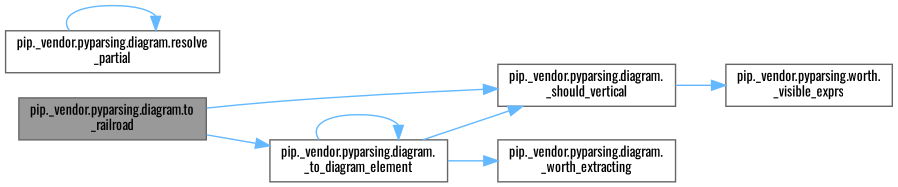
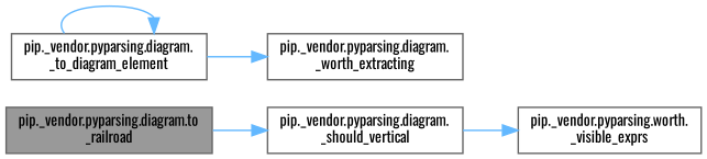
  digraph {
    fontname=Oswald
    rankdir=LR
    node [color=grey40 fillcolor=white fontname=Oswald fontsize=10 shape=box style=filled]
    edge [color=steelblue1 fontname=Oswald fontsize=10 labelfontname=Helvetica labelfontsize=10 style=solid]
    n1 [color=gray40 fillcolor=grey60 fontcolor=black height=0.2 label="pip._vendor.pyparsing.diagram.to\l_railroad" width=0.4]
    n2 [height=0.2 label="pip._vendor.pyparsing.diagram.\l_to_diagram_element" width=0.4]
    n3 [height=0.2 label="pip._vendor.pyparsing.diagram.\l_should_vertical" width=0.4]
    n4 [height=0.2 label="pip._vendor.pyparsing.diagram.\l_worth_extracting" width=0.4]
-   n5 [height=0.2 label="pip._vendor.pyparsing.diagram.resolve\l_partial" width=0.4]
    n6 [height=0.2 label="pip._vendor.pyparsing.worth.\l_visible_exprs" width=0.4]
-   n1 -> n2
    n1 -> n3
    n2 -> n2
-   n2 -> n3
    n2 -> n4
    n3 -> n6
-   n5 -> n5
  }
